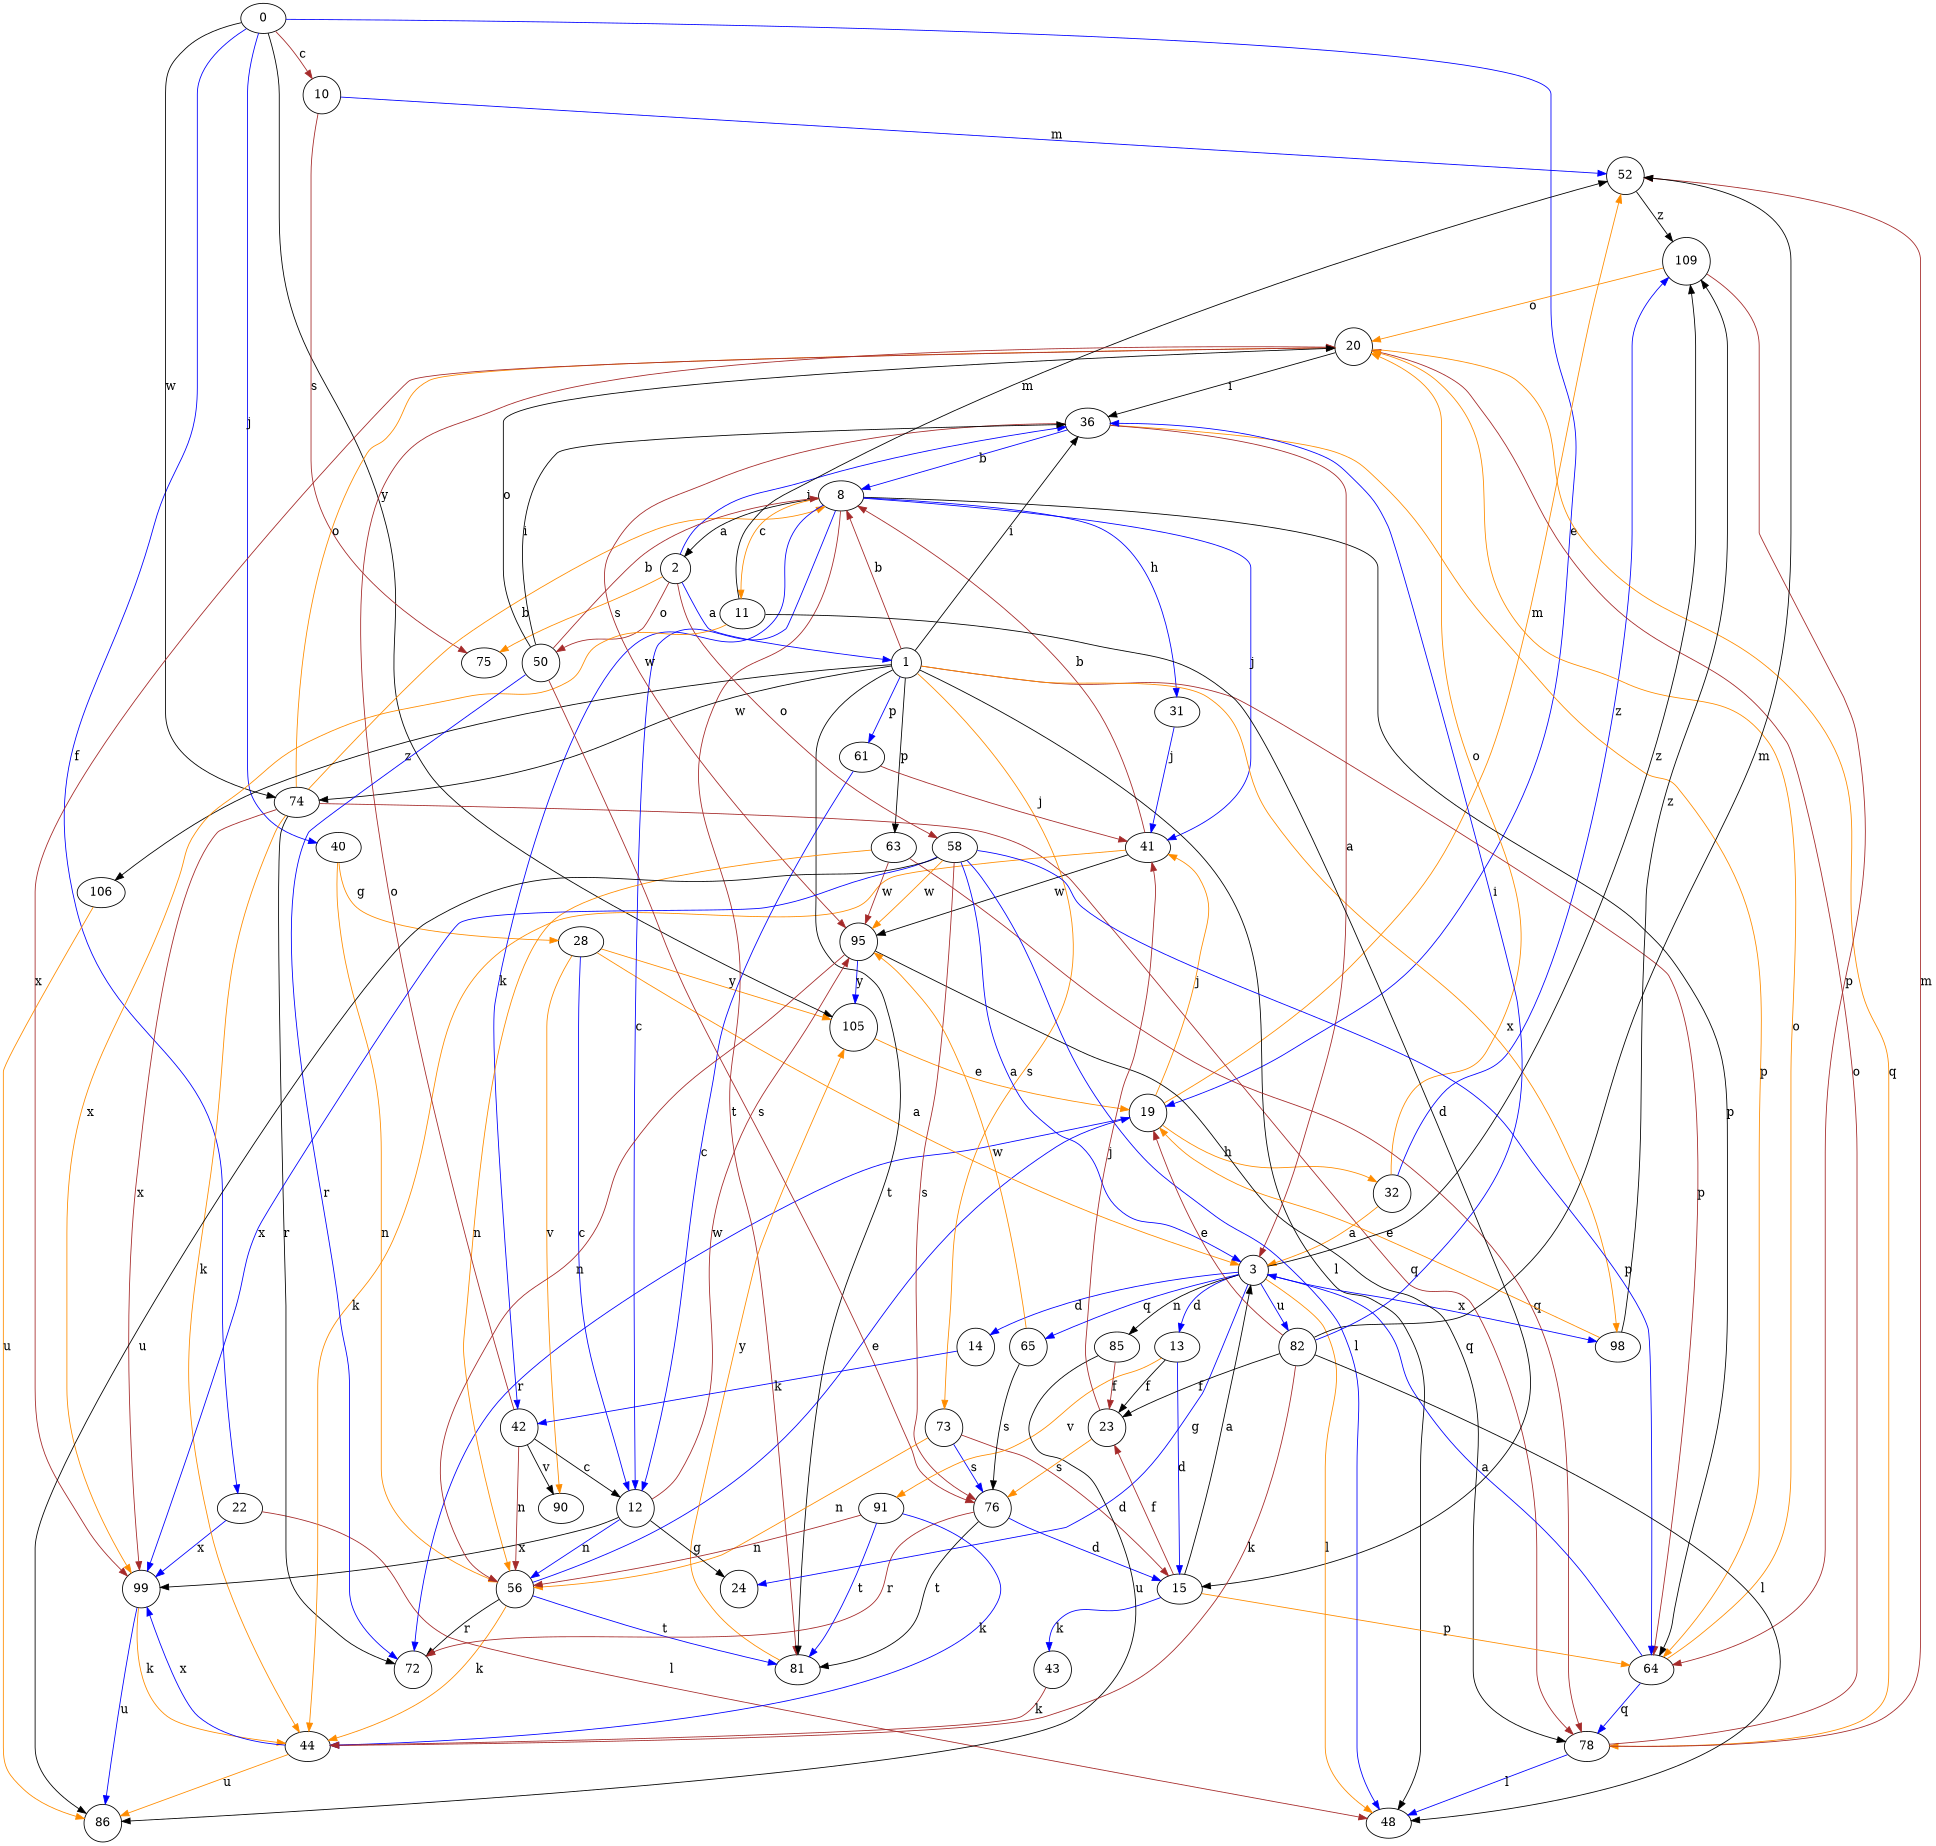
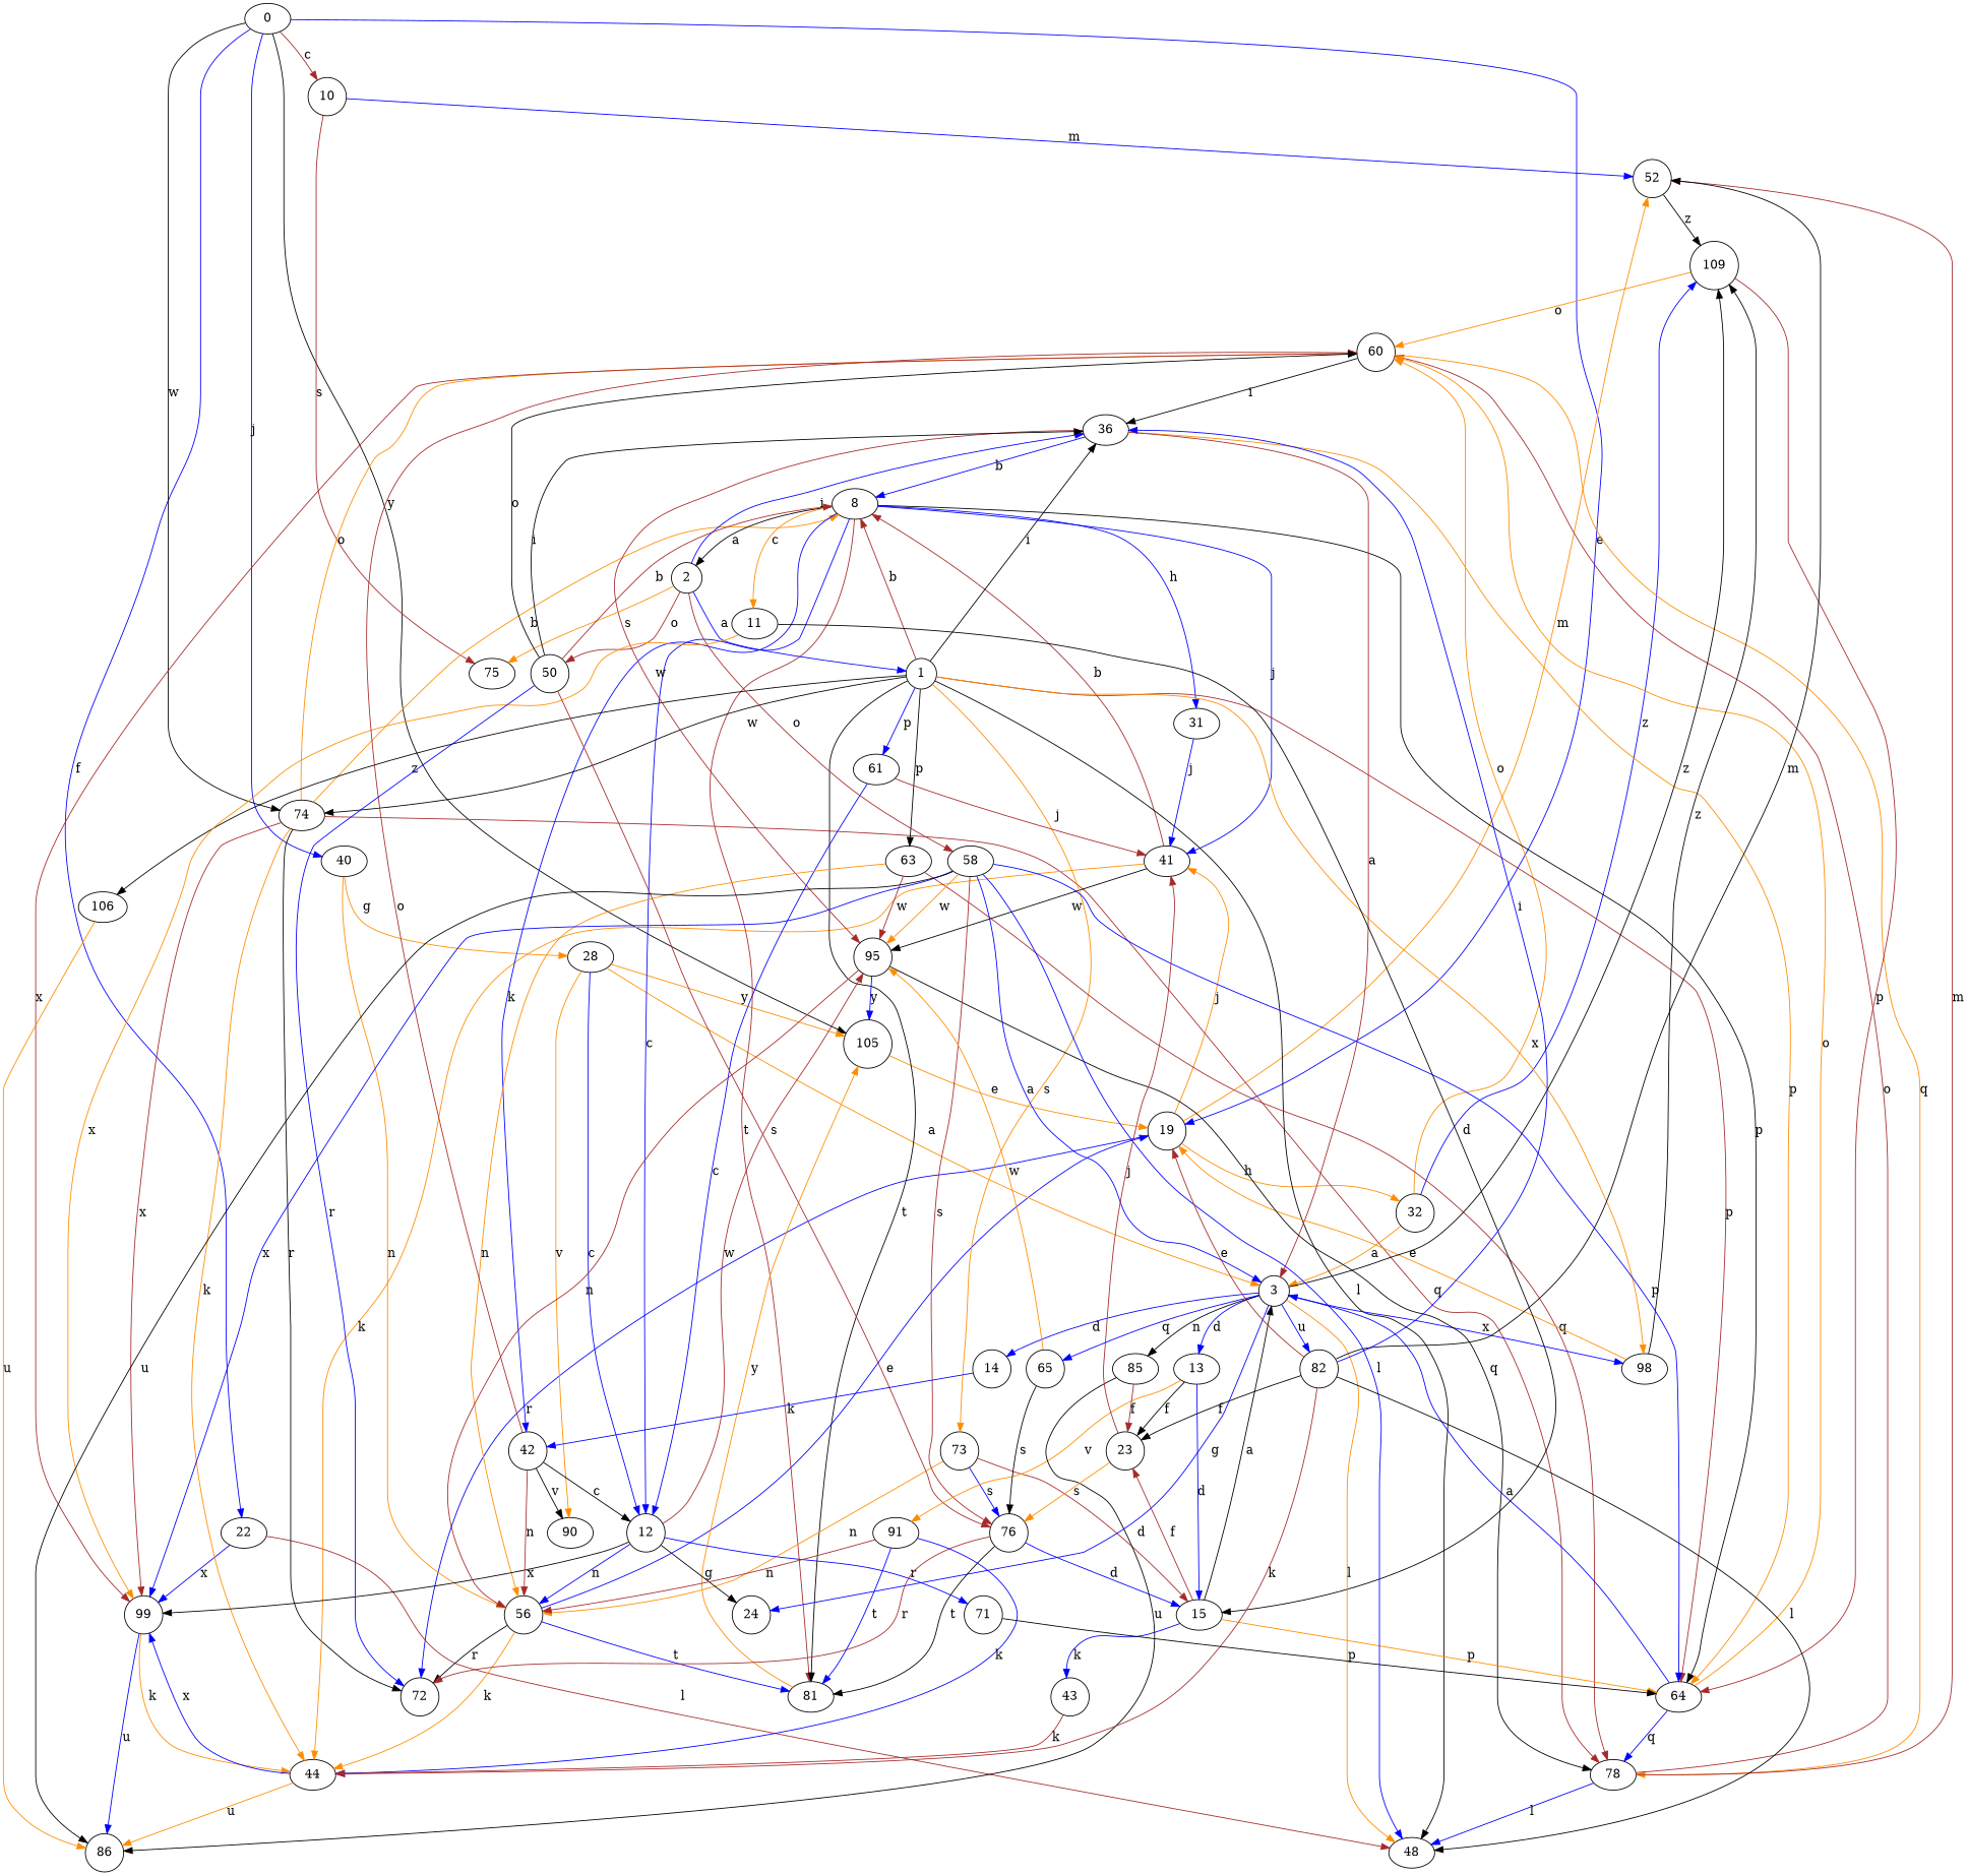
  strict digraph {
    node [shape=circle]
    edge [color=blue]
    0 [shape=ellipse]
    10
    19
    22 [shape=ellipse]
    40 [shape=ellipse]
    n6 [label=74 shape=ellipse]
    105
    75 [shape=ellipse]
    52
    41 [shape=ellipse]
    32
    72
    48 [shape=ellipse]
    99
    56
    28 [shape=ellipse]
    8 [shape=ellipse]
-   60 [label=20]
+   60
    44 [shape=ellipse]
    n20 [label=78 shape=ellipse]
    1
    36 [shape=ellipse]
    61 [shape=ellipse]
    63 [shape=ellipse]
    64 [shape=ellipse]
    73
    81 [shape=ellipse]
    98 [shape=ellipse]
    106 [shape=ellipse]
    2
    11 [shape=ellipse]
    12
    31 [shape=ellipse]
    42
    3
    95
    15 [shape=ellipse]
    76
    109
    86
    n41 [label=50]
    58 [shape=ellipse]
    13 [shape=ellipse]
    14
    24
    n46 [label=85 shape=ellipse]
    65
    82
    23
    91 [shape=ellipse]
+   71
    n52 [label=90 shape=ellipse]
    43
    0 -> 10 [color=brown label=c]
    0 -> 19 [label=e]
    0 -> 22 [label=f]
    0 -> 40 [label=j]
    0 -> n6 [color=black label=w]
    0 -> 105 [color=black label=y]
    10 -> 75 [color=brown label=s]
    10 -> 52 [label=m]
    19 -> 52 [color=darkorange label=m]
    19 -> 41 [color=darkorange label=j]
    19 -> 32 [color=darkorange label=h]
    19 -> 72 [label=r]
    22 -> 48 [color=brown label=l]
    22 -> 99 [label=x]
    40 -> 56 [color=darkorange label=n]
    40 -> 28 [color=darkorange label=g]
    n6 -> 72 [color=black label=r]
    n6 -> 99 [color=brown label=x]
    n6 -> 8 [color=darkorange label=b]
    n6 -> 60 [color=darkorange label=o]
    n6 -> 44 [color=darkorange label=k]
    n6 -> n20 [color=brown label=q]
    105 -> 19 [color=darkorange label=e]
    52 -> 109 [color=black label=z]
    41 -> 8 [color=brown label=b]
    41 -> 44 [color=darkorange label=k]
    41 -> 95 [color=black label=w]
    32 -> 60 [color=darkorange label=o]
    32 -> 3 [color=darkorange label=a]
    32 -> 109 [label=z]
    99 -> 44 [color=darkorange label=k]
    99 -> 86 [label=u]
    56 -> 19 [label=e]
    56 -> 72 [color=black label=r]
    56 -> 44 [color=darkorange label=k]
    56 -> 81 [label=t]
    28 -> 105 [color=darkorange label=y]
    28 -> 12 [label=c]
    28 -> 3 [color=darkorange label=a]
    28 -> n52 [color=darkorange label=v]
    8 -> 41 [label=j]
    8 -> 64 [color=black label=p]
    8 -> 81 [color=brown label=t]
    8 -> 2 [color=black label=a]
    8 -> 11 [color=darkorange label=c]
    8 -> 12 [label=c]
    8 -> 31 [label=h]
    8 -> 42 [label=k]
    60 -> 99 [color=brown label=x]
    60 -> n20 [color=darkorange label=q]
    60 -> 36 [color=black label=i]
    44 -> 99 [label=x]
    44 -> 86 [color=darkorange label=u]
    n20 -> 52 [color=brown label=m]
    n20 -> 48 [label=l]
    n20 -> 60 [color=brown label=o]
    1 -> n6 [color=black label=w]
    1 -> 48 [color=black label=l]
    1 -> 8 [color=brown label=b]
    1 -> 36 [color=black label=i]
    1 -> 61 [label=p]
    1 -> 63 [color=black label=p]
    1 -> 64 [color=brown label=p]
    1 -> 73 [color=darkorange label=s]
    1 -> 81 [color=black label=t]
    1 -> 98 [color=darkorange label=x]
    1 -> 106 [color=black label=z]
    36 -> 8 [label=b]
    36 -> 64 [color=darkorange label=p]
    36 -> 3 [color=brown label=a]
    36 -> 95 [color=brown label=w]
    61 -> 41 [color=brown label=j]
    61 -> 12 [label=c]
    63 -> 56 [color=darkorange label=n]
    63 -> n20 [color=brown label=q]
    63 -> 95 [color=brown label=w]
    64 -> 60 [color=darkorange label=o]
    64 -> n20 [label=q]
    64 -> 3 [label=a]
    73 -> 56 [color=darkorange label=n]
    73 -> 15 [color=brown label=d]
    73 -> 76 [label=s]
    81 -> 105 [color=darkorange label=y]
    98 -> 19 [color=darkorange label=e]
    98 -> 109 [color=black label=z]
    106 -> 86 [color=darkorange label=u]
    2 -> 75 [color=darkorange label=s]
    2 -> 1 [label=a]
    2 -> 36 [label=i]
    2 -> n41 [color=brown label=o]
    2 -> 58 [color=brown label=o]
-   11 -> 52 [color=black label=m]
    11 -> 99 [color=darkorange label=x]
    11 -> 15 [color=black label=d]
    12 -> 99 [color=black label=x]
    12 -> 56 [label=n]
    12 -> 95 [color=brown label=w]
    12 -> 24 [color=black label=g]
+   12 -> 71 [label=r]
    31 -> 41 [label=j]
    42 -> 56 [color=brown label=n]
    42 -> 60 [color=brown label=o]
    42 -> 12 [color=black label=c]
    42 -> n52 [color=black label=v]
    3 -> 48 [color=darkorange label=l]
    3 -> 98 [label=x]
    3 -> 109 [color=black label=z]
    3 -> 13 [label=d]
    3 -> 14 [label=d]
    3 -> 24 [label=g]
    3 -> n46 [color=black label=n]
    3 -> 65 [label=q]
    3 -> 82 [label=u]
    95 -> 105 [label=y]
    95 -> 56 [color=brown label=n]
    95 -> n20 [color=black label=q]
    15 -> 64 [color=darkorange label=p]
    15 -> 3 [color=black label=a]
    15 -> 23 [color=brown label=f]
    15 -> 43 [label=k]
    76 -> 72 [color=brown label=r]
    76 -> 81 [color=black label=t]
    76 -> 15 [label=d]
    109 -> 60 [color=darkorange label=o]
    109 -> 64 [color=brown label=p]
    n41 -> 72 [label=r]
    n41 -> 8 [color=brown label=b]
    n41 -> 60 [color=black label=o]
    n41 -> 36 [color=black label=i]
    n41 -> 76 [color=brown label=s]
    58 -> 48 [label=l]
    58 -> 99 [label=x]
    58 -> 64 [label=p]
    58 -> 3 [label=a]
    58 -> 95 [color=darkorange label=w]
    58 -> 76 [color=brown label=s]
    58 -> 86 [color=black label=u]
    13 -> 15 [label=d]
    13 -> 23 [color=black label=f]
    13 -> 91 [color=darkorange label=v]
    14 -> 42 [label=k]
    n46 -> 86 [color=black label=u]
    n46 -> 23 [color=brown label=f]
    65 -> 95 [color=darkorange label=w]
    65 -> 76 [color=black label=s]
    82 -> 19 [color=brown label=e]
    82 -> 52 [color=black label=m]
    82 -> 48 [color=black label=l]
    82 -> 44 [color=brown label=k]
    82 -> 36 [label=i]
    82 -> 23 [color=black label=f]
    23 -> 41 [color=brown label=j]
    23 -> 76 [color=darkorange label=s]
    91 -> 56 [color=brown label=n]
    91 -> 44 [label=k]
    91 -> 81 [label=t]
+   71 -> 64 [color=black label=p]
    43 -> 44 [color=brown label=k]
  }
